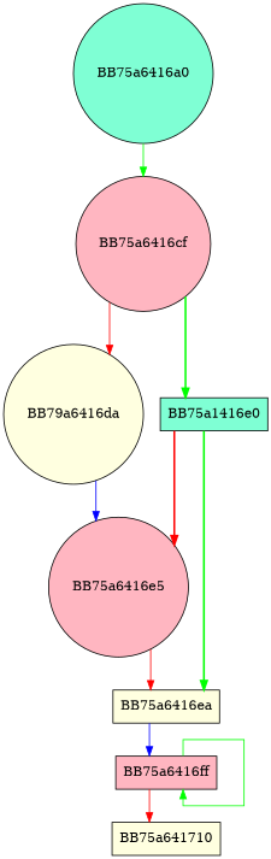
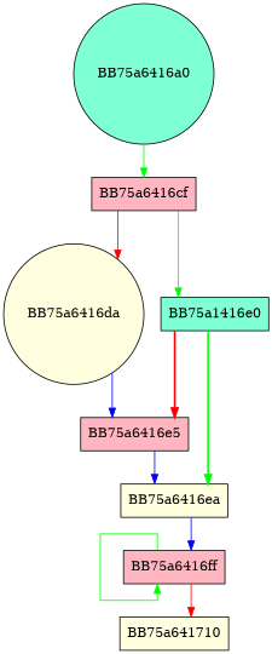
  digraph {
    splines=ortho
    node [fillcolor=lightpink shape=box style=filled]
    edge [color=green style=solid]
    BB75a6416a0 [fillcolor=aquamarine shape=circle]
-   BB75a6416cf [shape=circle]
+   BB75a6416cf
    n3 [fillcolor=aquamarine label=BB75a1416e0]
-   BB75a6416da [fillcolor=lightyellow shape=circle label=BB79a6416da]
-   BB75a6416e5 [shape=circle]
+   BB75a6416da [fillcolor=lightyellow shape=circle]
+   BB75a6416e5
    BB75a6416ea [fillcolor=lightyellow]
    BB75a6416ff
    BB75a641710 [fillcolor=lightyellow]
    BB75a6416a0 -> BB75a6416cf
-   BB75a6416cf -> n3 [style=bold]
+   BB75a6416cf -> n3
    BB75a6416cf -> BB75a6416da [color=red]
    n3 -> BB75a6416e5 [color=red style=bold]
    n3 -> BB75a6416ea [style=bold]
    BB75a6416da -> BB75a6416e5 [color=blue]
-   BB75a6416e5 -> BB75a6416ea [color=red]
+   BB75a6416e5 -> BB75a6416ea [color=blue]
    BB75a6416ea -> BB75a6416ff [color=blue]
    BB75a6416ff -> BB75a6416ff
    BB75a6416ff -> BB75a641710 [color=red]
  }
